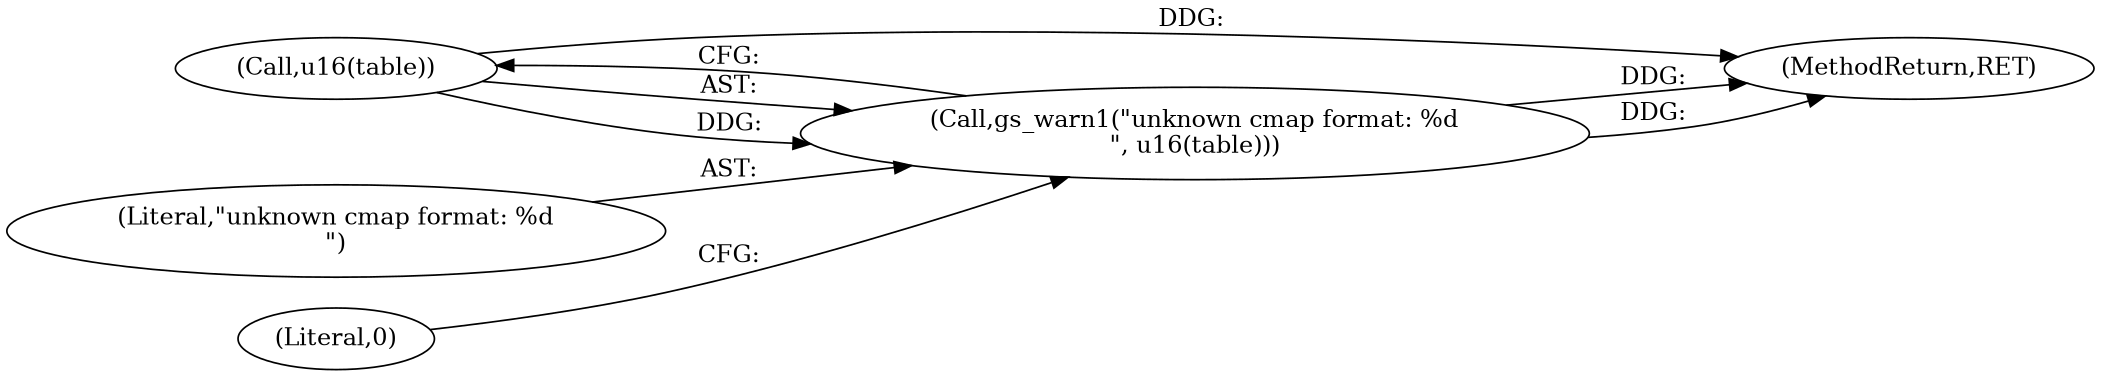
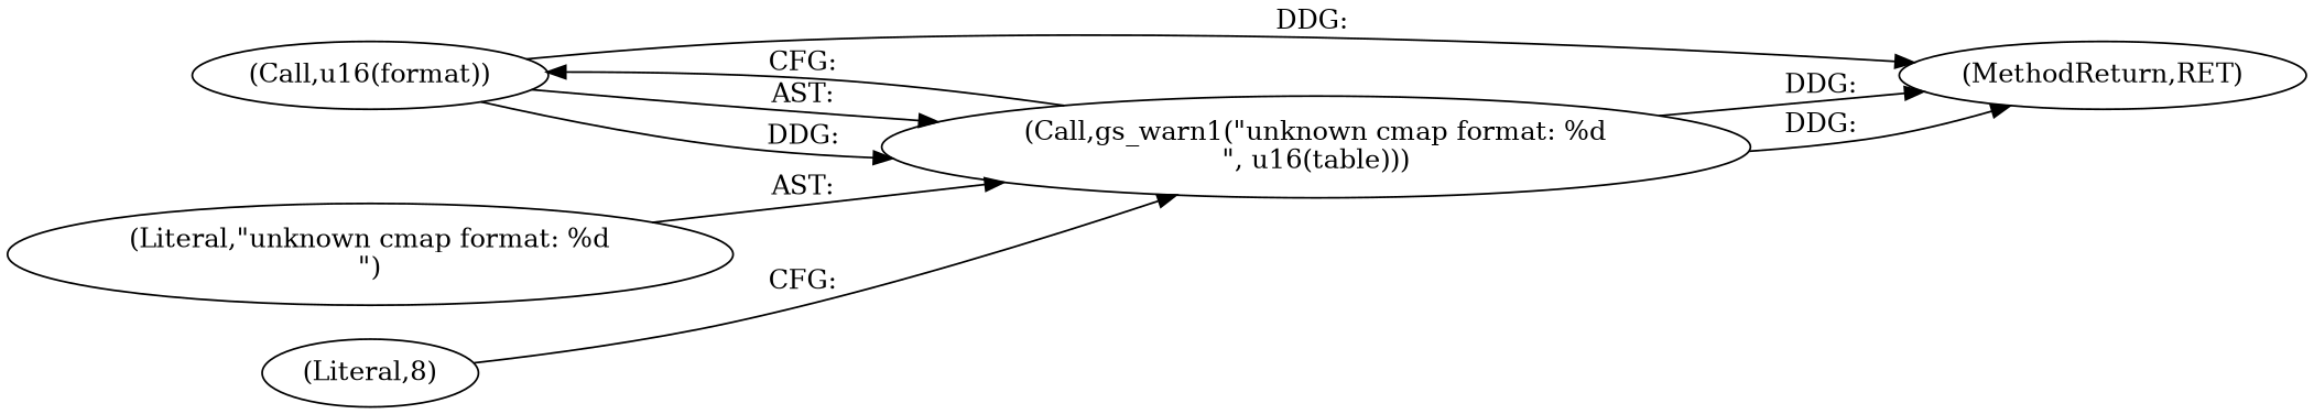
  digraph {
    rankdir=LR
-   n1 [label="(Call,u16(table))"]
+   n1 [label="(Call,u16(format))"]
    n2 [label="(Call,gs_warn1(\"unknown cmap format: %d\n\", u16(table)))"]
    n3 [label="(MethodReturn,RET)"]
    n4 [label="(Literal,\"unknown cmap format: %d\n\")"]
-   n5 [label="(Literal,0)"]
+   n5 [label="(Literal,8)"]
    n1 -> n2 [label="AST: "]
    n1 -> n2 [label="DDG: "]
    n1 -> n3 [label="DDG: "]
    n2 -> n1 [label="CFG: "]
    n2 -> n3 [label="DDG: "]
    n2 -> n3 [label="DDG: "]
    n4 -> n2 [label="AST: "]
    n5 -> n2 [label="CFG: "]
  }
